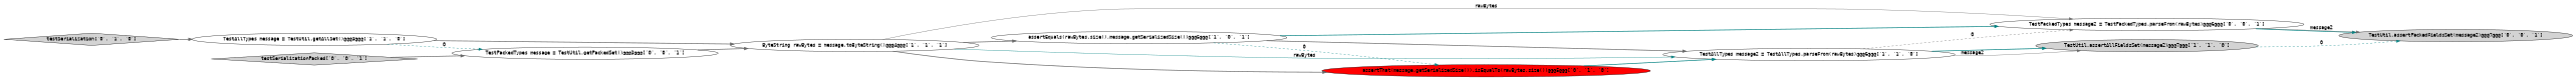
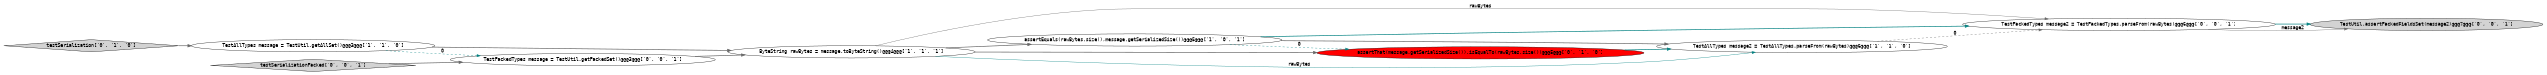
  digraph {
    fontname="DejaVu Sans Mono"
    rankdir=LR
    node [fillcolor=white fontname="DejaVu Sans Mono" shape=ellipse style=filled]
    edge [color=gray40 fontname="DejaVu Sans Mono" style=bold]
-   n1 [fillcolor=lightgray label="TestUtil.assertAllFieldsSet(message2)@@@7@@@['1', '1', '0']"]
    n2 [fillcolor=lightgray label="TestUtil.assertPackedFieldsSet(message2)@@@7@@@['0', '0', '1']"]
    n3 [label="TestAllTypes message = TestUtil.getAllSet()@@@3@@@['1', '1', '0']"]
    n4 [label="TestPackedTypes message = TestUtil.getPackedSet()@@@3@@@['0', '0', '1']"]
    n5 [label="ByteString rawBytes = message.toByteString()@@@4@@@['1', '1', '1']"]
    n6 [label="assertEquals(rawBytes.size(),message.getSerializedSize())@@@5@@@['1', '0', '1']"]
    n7 [label="TestPackedTypes message2 = TestPackedTypes.parseFrom(rawBytes)@@@6@@@['0', '0', '1']"]
    n8 [label="TestAllTypes message2 = TestAllTypes.parseFrom(rawBytes)@@@6@@@['1', '1', '0']"]
    n9 [fillcolor=red label="assertThat(message.getSerializedSize()).isEqualTo(rawBytes.size())@@@5@@@['0', '1', '0']"]
    n10 [fillcolor=lightgray label="testSerialization['0', '1', '0']" shape=diamond]
    n11 [fillcolor=lightgray label="testSerializationPacked['0', '0', '1']" shape=diamond]
-   n1 -> n2 [color=teal label=0 style=dashed]
    n3 -> n4 [color=teal label=0 style=dashed]
    n3 -> n5
    n4 -> n5
    n5 -> n6
    n5 -> n7 [label=rawBytes style=solid]
    n5 -> n8 [color=teal label=rawBytes style=solid]
    n5 -> n9
    n6 -> n7 [color=teal]
    n6 -> n8
    n6 -> n9 [color=teal label=0 style=dashed]
    n7 -> n2 [color=teal]
    n7 -> n2 [label=message2 style=solid]
-   n8 -> n1 [label=message2 style=solid]
-   n8 -> n1 [color=teal]
    n8 -> n7 [label=0 style=dashed]
    n9 -> n8 [color=teal]
    n10 -> n3
    n11 -> n4
  }
